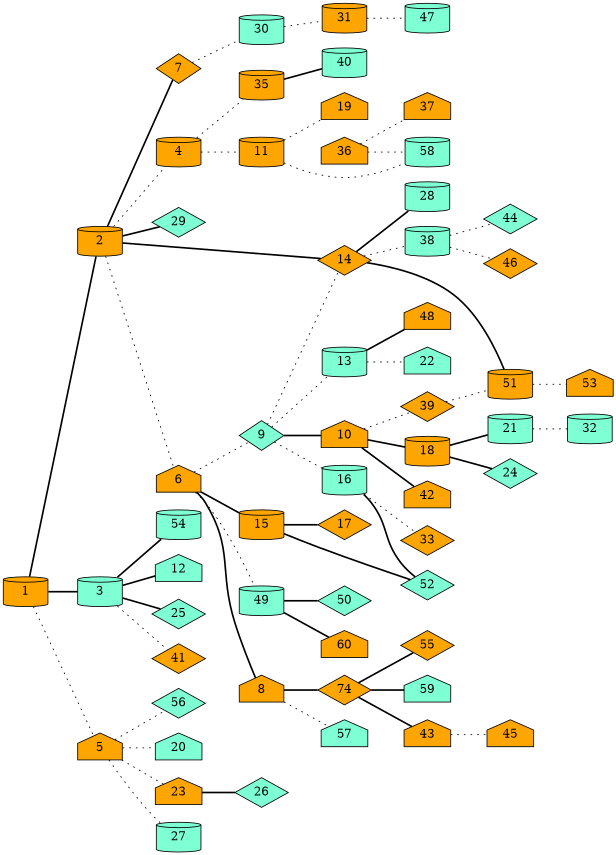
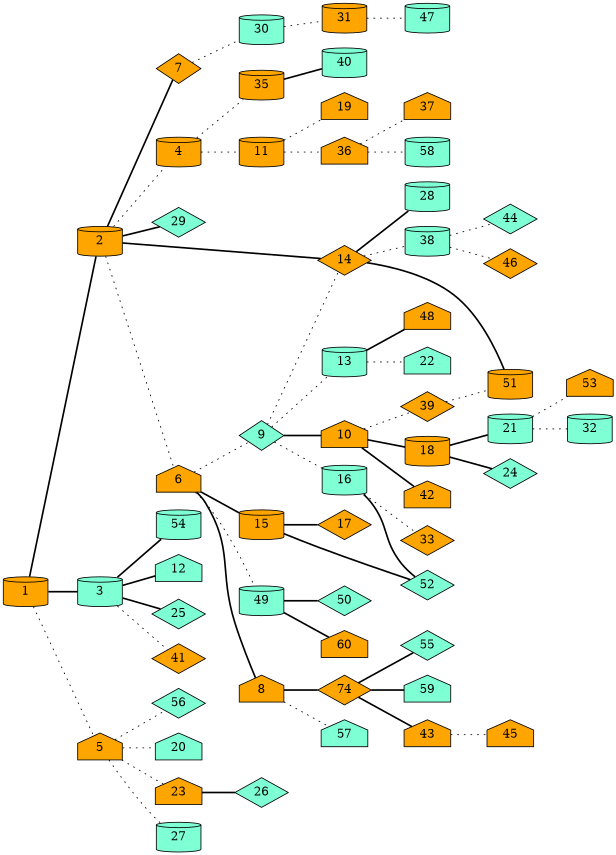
  graph {
    rankdir=LR
    node [fillcolor=orange shape=cylinder style=filled]
    edge [style=dotted]
    1
    2
    3 [fillcolor=aquamarine]
    5 [shape=house]
    4
    6 [shape=house]
    7 [shape=diamond]
    14 [shape=diamond]
    29 [fillcolor=aquamarine shape=diamond]
    12 [fillcolor=aquamarine shape=house]
    25 [fillcolor=aquamarine shape=diamond]
    41 [shape=diamond]
    54 [fillcolor=aquamarine]
    20 [fillcolor=aquamarine shape=house]
    23 [shape=house]
    27 [fillcolor=aquamarine]
    56 [fillcolor=aquamarine shape=diamond]
    11
    35
    8 [shape=house]
    9 [fillcolor=aquamarine shape=diamond]
    15
    49 [fillcolor=aquamarine]
    30 [fillcolor=aquamarine]
    28 [fillcolor=aquamarine]
    38 [fillcolor=aquamarine]
    51
    26 [fillcolor=aquamarine shape=diamond]
    19 [shape=house]
    36 [shape=house]
    40 [fillcolor=aquamarine]
    n32 [label=74 shape=diamond]
    57 [fillcolor=aquamarine shape=house]
    10 [shape=house]
    13 [fillcolor=aquamarine]
    16 [fillcolor=aquamarine]
    17 [shape=diamond]
    52 [fillcolor=aquamarine shape=diamond]
    50 [fillcolor=aquamarine shape=diamond]
    60 [shape=house]
    31
    44 [fillcolor=aquamarine shape=diamond]
    46 [shape=diamond]
    37 [shape=house]
    58 [fillcolor=aquamarine]
    43 [shape=house]
-   55 [shape=diamond]
+   55 [fillcolor=aquamarine shape=diamond]
    59 [fillcolor=aquamarine shape=house]
    18
    39 [shape=diamond]
    42 [shape=house]
    22 [fillcolor=aquamarine shape=house]
    48 [shape=house]
    33 [shape=diamond]
    47 [fillcolor=aquamarine]
    45 [shape=house]
    21 [fillcolor=aquamarine]
    24 [fillcolor=aquamarine shape=diamond]
    32 [fillcolor=aquamarine]
    53 [shape=house]
    1 -- 2 [style=bold]
    1 -- 3 [style=bold]
    1 -- 5
    2 -- 4
    2 -- 6
    2 -- 7 [style=bold]
    2 -- 14 [style=bold]
    2 -- 29 [style=bold]
    3 -- 12 [style=bold]
    3 -- 25 [style=bold]
    3 -- 41
    3 -- 54 [style=bold]
    5 -- 20
    5 -- 23
    5 -- 27
    5 -- 56
    4 -- 11
    4 -- 35
    6 -- 8 [style=bold]
    6 -- 9
    6 -- 15 [style=bold]
    6 -- 49
    7 -- 30
    14 -- 28 [style=bold]
    14 -- 38
    14 -- 51 [style=bold]
    23 -- 26 [style=bold]
    11 -- 19
-   11 -- 58
+   11 -- 36
    35 -- 40 [style=bold]
    8 -- n32 [style=bold]
    8 -- 57
    9 -- 14
    9 -- 10 [style=bold]
    9 -- 13
    9 -- 16
    15 -- 17 [style=bold]
    15 -- 52 [style=bold]
    49 -- 50 [style=bold]
    49 -- 60 [style=bold]
    30 -- 31
    38 -- 44
    38 -- 46
    36 -- 37
    36 -- 58
    n32 -- 43 [style=bold]
    n32 -- 55 [style=bold]
    n32 -- 59 [style=bold]
    10 -- 18 [style=bold]
    10 -- 39
    10 -- 42 [style=bold]
    13 -- 22
    13 -- 48 [style=bold]
    16 -- 52 [style=bold]
    16 -- 33
    31 -- 47
    43 -- 45
    18 -- 21 [style=bold]
    18 -- 24 [style=bold]
    39 -- 51
    21 -- 32
-   51 -- 53
+   21 -- 53
  }
